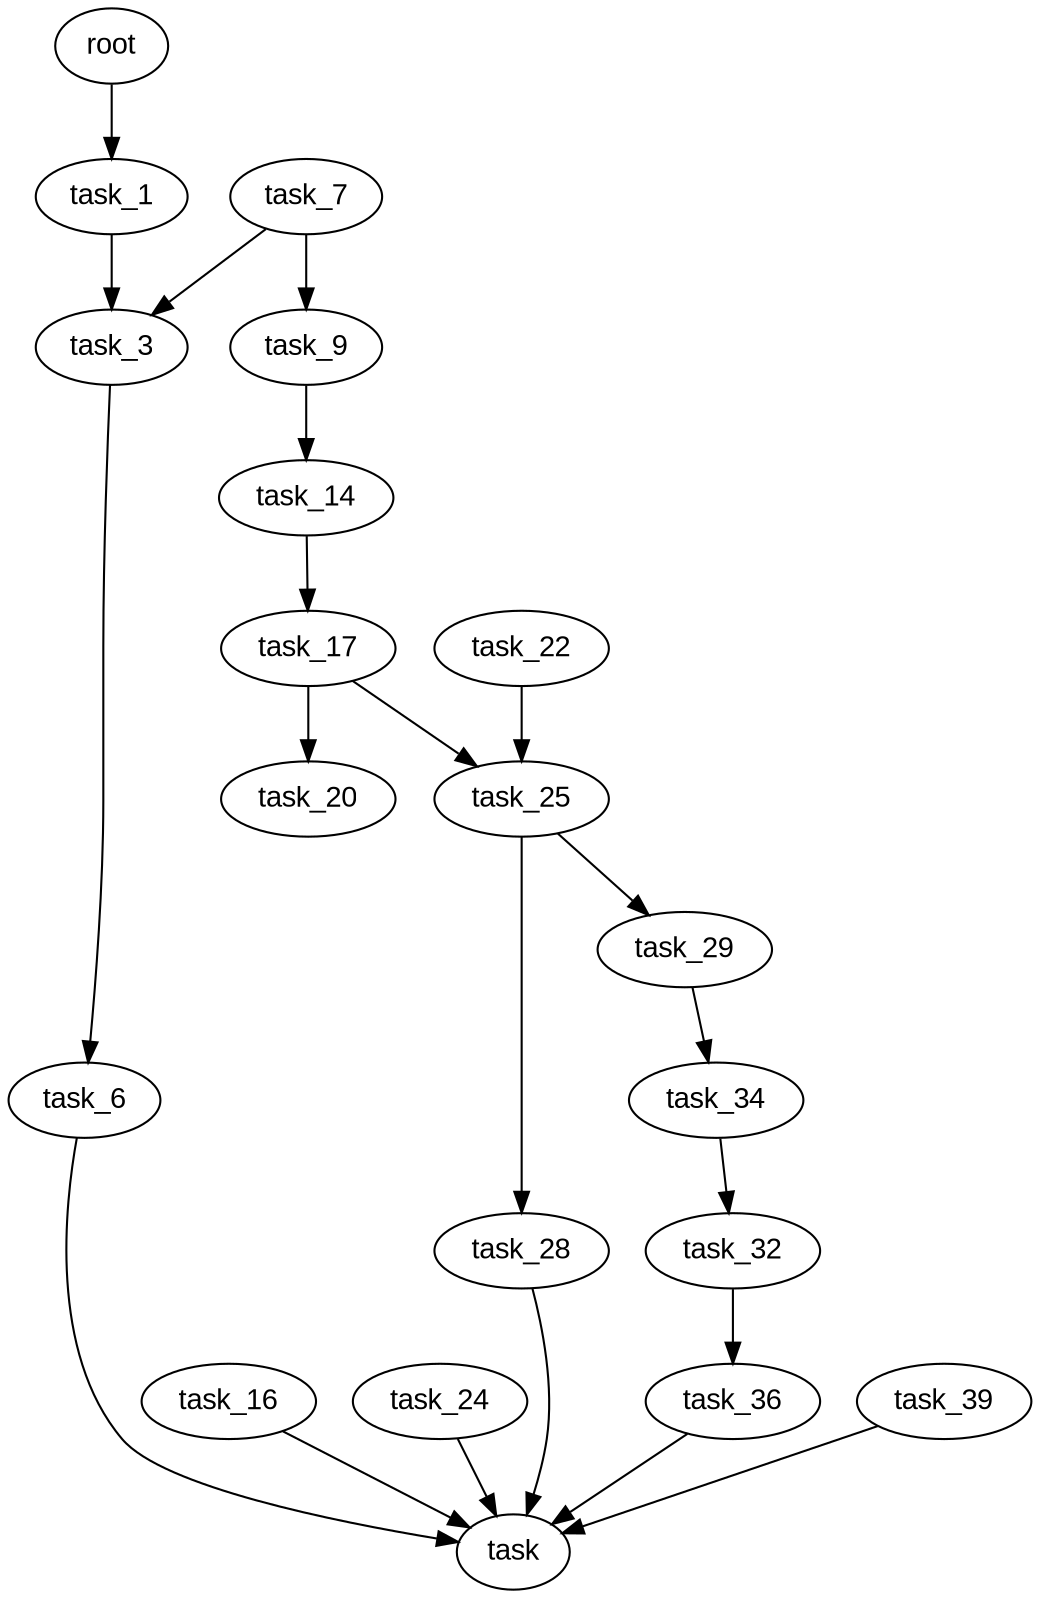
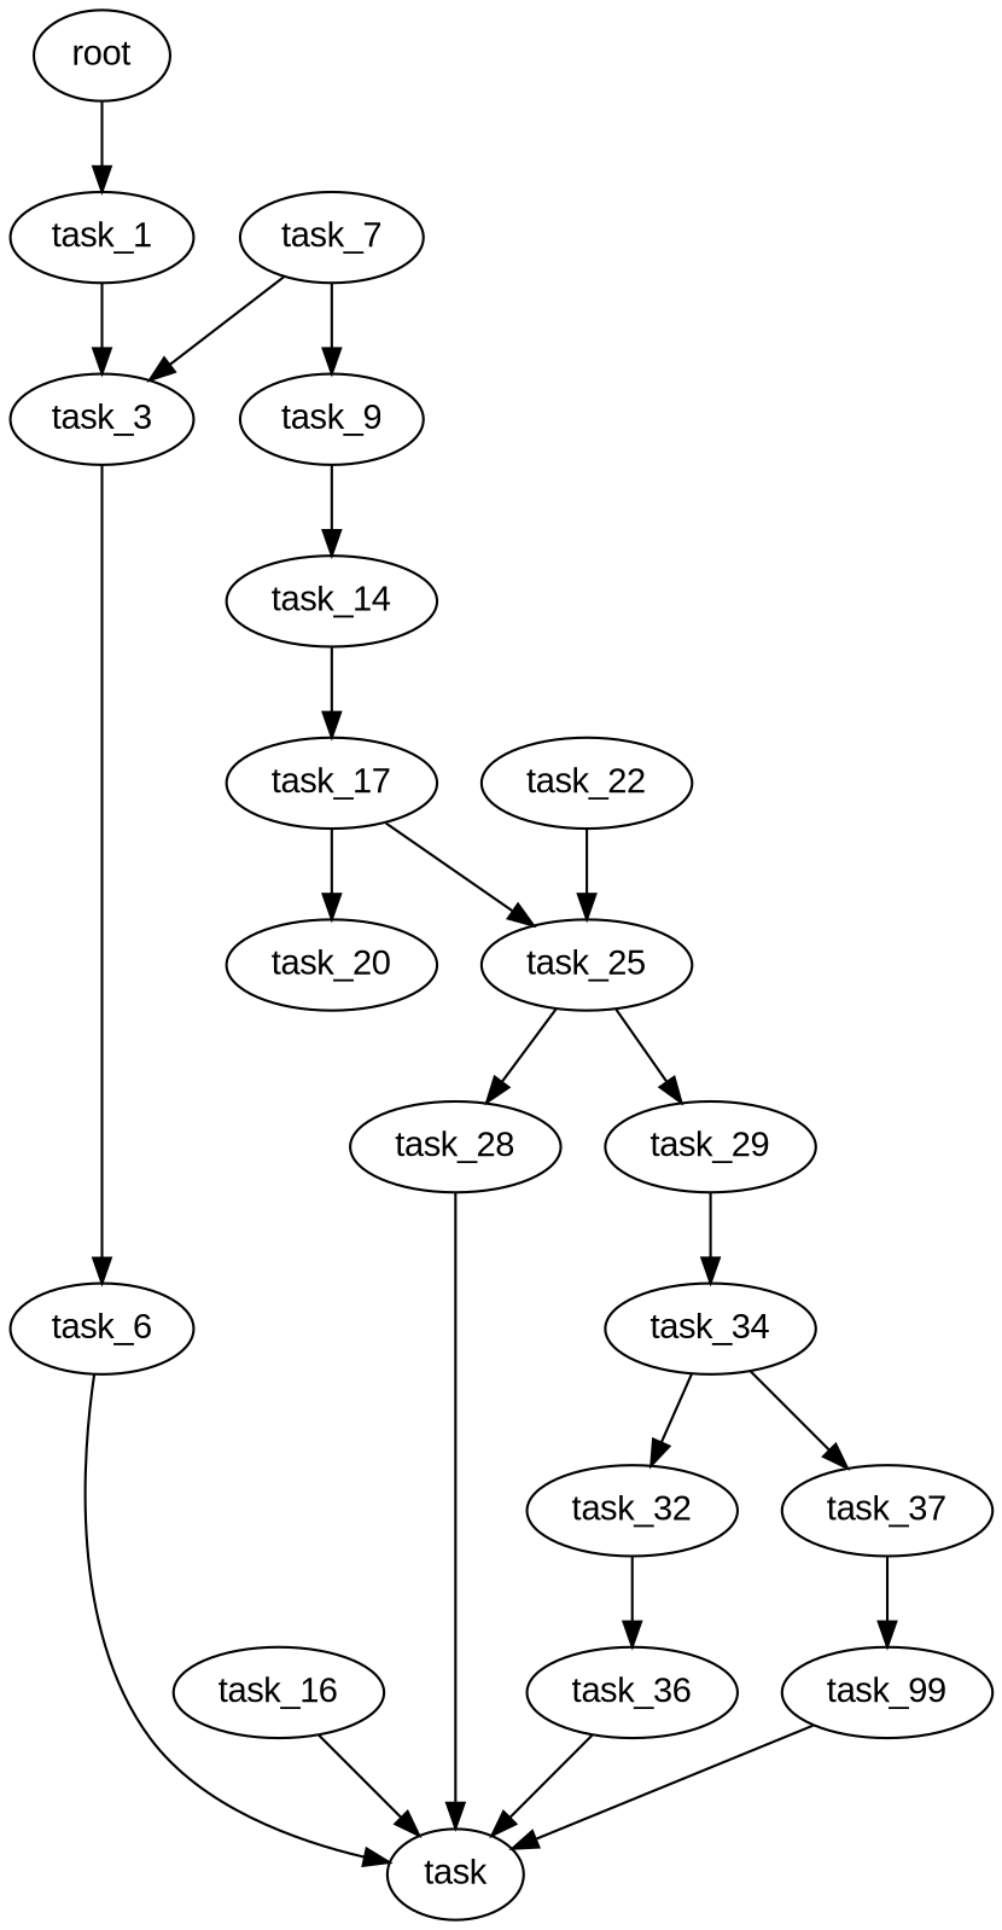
  digraph {
    fontname="Liberation Sans"
    node [fontname="Liberation Sans"]
    edge [fontname="Liberation Sans"]
    root
    task_1
    task_3
    task_6
    n5 [label=task]
    task_7
    task_9
    task_14
    task_17
    task_16
    task_20
    task_25
    task_22
-   task_24
    task_28
    task_29
    task_34
    task_32
    task_36
-   task_39
+   task_37
+   task_39 [label=task_99]
    root -> task_1
    task_1 -> task_3
    task_3 -> task_6
    task_6 -> n5
    task_7 -> task_3
    task_7 -> task_9
    task_9 -> task_14
    task_14 -> task_17
    task_17 -> task_20
    task_17 -> task_25
    task_16 -> n5
    task_25 -> task_28
    task_25 -> task_29
    task_22 -> task_25
-   task_24 -> n5
    task_28 -> n5
    task_29 -> task_34
    task_34 -> task_32
+   task_34 -> task_37
    task_32 -> task_36
    task_36 -> n5
+   task_37 -> task_39
    task_39 -> n5
  }
